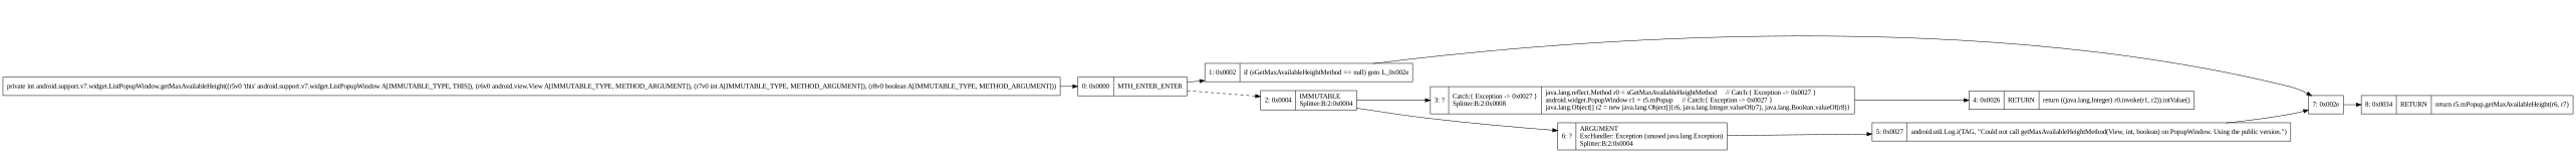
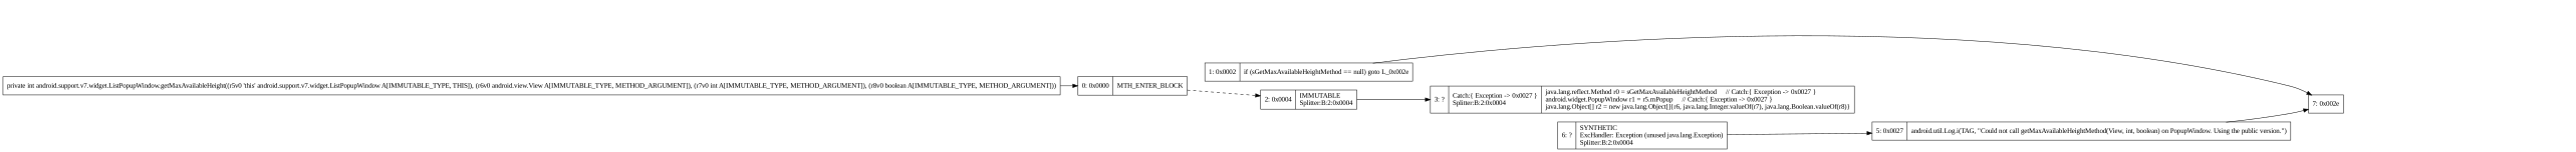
  digraph {
    fontname="Liberation Serif"
    rankdir=LR
    node [fontname="Liberation Serif" shape=record]
    edge [fontname="Liberation Serif"]
-   n1 [label="{0\:\ 0x0000|MTH_ENTER_ENTER\l}"]
+   n1 [label="{0\:\ 0x0000|MTH_ENTER_BLOCK\l}"]
    n2 [label="{1\:\ 0x0002|if (sGetMaxAvailableHeightMethod == null) goto L_0x002e\l}"]
    n3 [label="{2\:\ 0x0004|IMMUTABLE\lSplitter:B:2:0x0004\l}"]
    n4 [label="{7\:\ 0x002e}"]
-   n5 [label="{3\:\ ?|Catch:\{ Exception \-\> 0x0027 \}\lSplitter:B:2:0x0008\l|java.lang.reflect.Method r0 = sGetMaxAvailableHeightMethod     \/\/ Catch:\{ Exception \-\> 0x0027 \}\landroid.widget.PopupWindow r1 = r5.mPopup     \/\/ Catch:\{ Exception \-\> 0x0027 \}\ljava.lang.Object[] r2 = new java.lang.Object[]\{r6, java.lang.Integer.valueOf(r7), java.lang.Boolean.valueOf(r8)\}\l}"]
-   n6 [label="{6\:\ ?|ARGUMENT\lExcHandler: Exception (unused java.lang.Exception)\lSplitter:B:2:0x0004\l}"]
-   n7 [label="{8\:\ 0x0034|RETURN\l|return r5.mPopup.getMaxAvailableHeight(r6, r7)\l}"]
-   n8 [label="{4\:\ 0x0026|RETURN\l|return ((java.lang.Integer) r0.invoke(r1, r2)).intValue()\l}"]
+   n5 [label="{3\:\ ?|Catch:\{ Exception \-\> 0x0027 \}\lSplitter:B:2:0x0004\l|java.lang.reflect.Method r0 = sGetMaxAvailableHeightMethod     \/\/ Catch:\{ Exception \-\> 0x0027 \}\landroid.widget.PopupWindow r1 = r5.mPopup     \/\/ Catch:\{ Exception \-\> 0x0027 \}\ljava.lang.Object[] r2 = new java.lang.Object[]\{r6, java.lang.Integer.valueOf(r7), java.lang.Boolean.valueOf(r8)\}\l}"]
+   n6 [label="{6\:\ ?|SYNTHETIC\lExcHandler: Exception (unused java.lang.Exception)\lSplitter:B:2:0x0004\l}"]
    n9 [label="{5\:\ 0x0027|android.util.Log.i(TAG, \"Could not call getMaxAvailableHeightMethod(View, int, boolean) on PopupWindow. Using the public version.\")\l}"]
    n10 [label="{private int android.support.v7.widget.ListPopupWindow.getMaxAvailableHeight((r5v0 'this' android.support.v7.widget.ListPopupWindow A[IMMUTABLE_TYPE, THIS]), (r6v0 android.view.View A[IMMUTABLE_TYPE, METHOD_ARGUMENT]), (r7v0 int A[IMMUTABLE_TYPE, METHOD_ARGUMENT]), (r8v0 boolean A[IMMUTABLE_TYPE, METHOD_ARGUMENT])) }"]
-   n1 -> n2
    n1 -> n3 [style=dashed]
    n2 -> n4
    n3 -> n5
-   n3 -> n6
-   n4 -> n7
-   n5 -> n8
    n6 -> n9
    n9 -> n4
    n10 -> n1
  }
